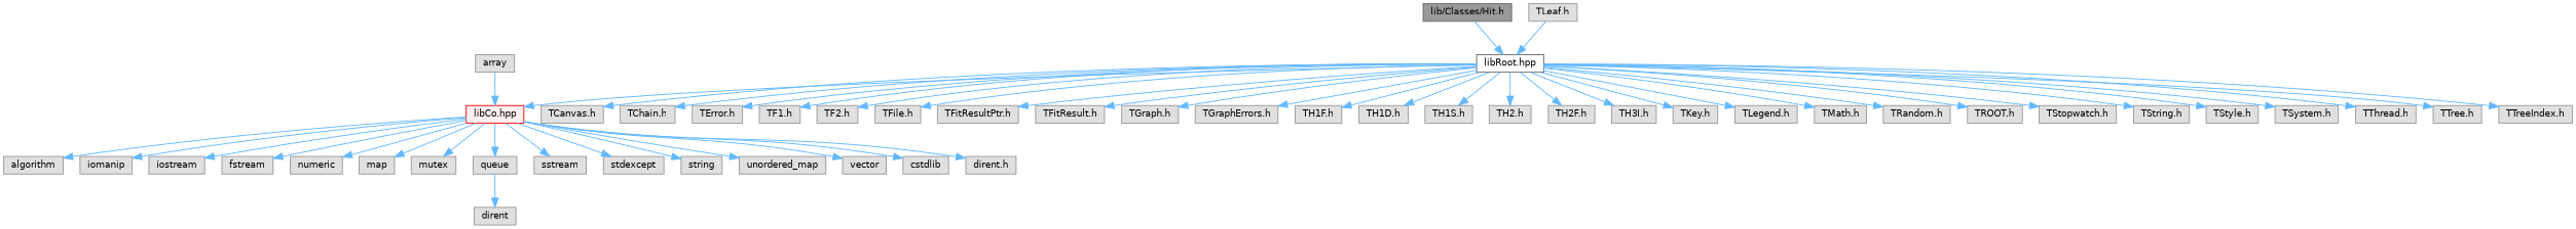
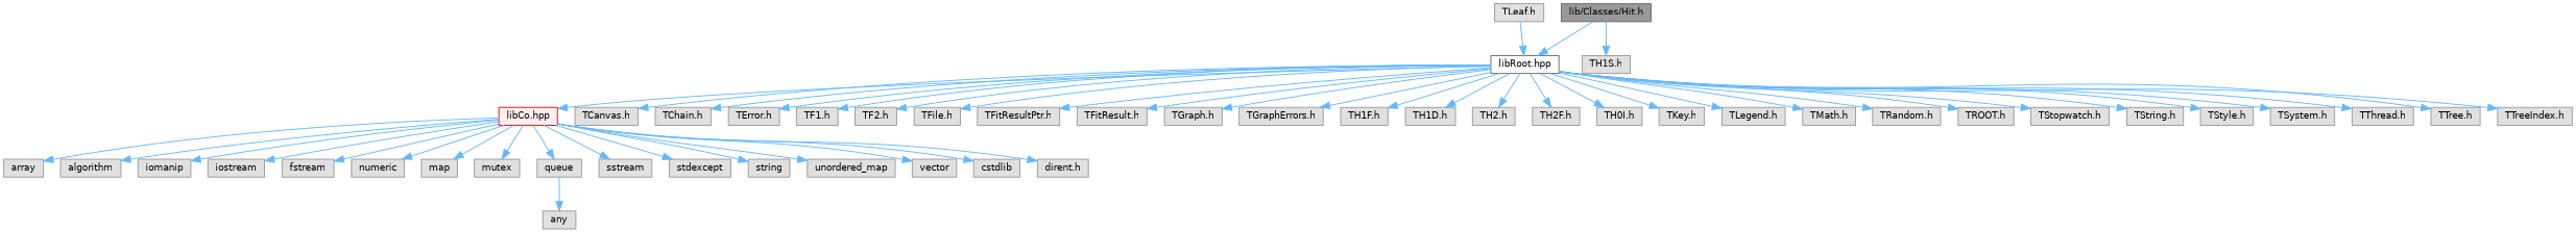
  digraph {
    node [color=grey60 fillcolor="#E0E0E0" fontname=Helvetica fontsize=10 shape=box style=filled]
    edge [color=steelblue1 fontname=Helvetica fontsize=10 labelfontname=Helvetica labelfontsize=10 style=solid]
    n1 [color=gray40 fillcolor=grey60 fontcolor=black height=0.2 label="lib/Classes/Hit.h" width=0.4]
    n2 [color=grey40 fillcolor=white height=0.2 label="libRoot.hpp" width=0.4]
    n3 [color=red fillcolor="#FFF0F0" height=0.2 label="libCo.hpp" width=0.4]
    n4 [height=0.2 label="TCanvas.h" width=0.4]
    n5 [height=0.2 label="TChain.h" width=0.4]
    n6 [height=0.2 label="TError.h" width=0.4]
    n7 [height=0.2 label="TF1.h" width=0.4]
    n8 [height=0.2 label="TF2.h" width=0.4]
    n9 [height=0.2 label="TFile.h" width=0.4]
    n10 [height=0.2 label="TFitResultPtr.h" width=0.4]
    n11 [height=0.2 label="TFitResult.h" width=0.4]
    n12 [height=0.2 label="TGraph.h" width=0.4]
    n13 [height=0.2 label="TGraphErrors.h" width=0.4]
    n14 [height=0.2 label="TH1F.h" width=0.4]
    n15 [height=0.2 label="TH1D.h" width=0.4]
    n16 [height=0.2 label="TH1S.h" width=0.4]
    n17 [height=0.2 label="TH2.h" width=0.4]
    n18 [height=0.2 label="TH2F.h" width=0.4]
-   n19 [height=0.2 label="TH3I.h" width=0.4]
+   n19 [height=0.2 label="TH0I.h" width=0.4]
    n20 [height=0.2 label="TKey.h" width=0.4]
    n21 [height=0.2 label="TLegend.h" width=0.4]
    n22 [height=0.2 label="TMath.h" width=0.4]
    n23 [height=0.2 label="TRandom.h" width=0.4]
    n24 [height=0.2 label="TROOT.h" width=0.4]
    n25 [height=0.2 label="TStopwatch.h" width=0.4]
    n26 [height=0.2 label="TString.h" width=0.4]
    n27 [height=0.2 label="TStyle.h" width=0.4]
    n28 [height=0.2 label="TSystem.h" width=0.4]
    n29 [height=0.2 label="TThread.h" width=0.4]
    n30 [height=0.2 label="TTree.h" width=0.4]
    n31 [height=0.2 label="TTreeIndex.h" width=0.4]
    n32 [height=0.2 label=array width=0.4]
    n33 [height=0.2 label=algorithm width=0.4]
    n34 [height=0.2 label=iomanip width=0.4]
    n35 [height=0.2 label=iostream width=0.4]
    n36 [height=0.2 label=fstream width=0.4]
    n37 [height=0.2 label=numeric width=0.4]
    n38 [height=0.2 label=map width=0.4]
    n39 [height=0.2 label=mutex width=0.4]
    n40 [height=0.2 label=queue width=0.4]
    n41 [height=0.2 label=sstream width=0.4]
    n42 [height=0.2 label=stdexcept width=0.4]
    n43 [height=0.2 label=string width=0.4]
    n44 [height=0.2 label=unordered_map width=0.4]
    n45 [height=0.2 label=vector width=0.4]
    n46 [height=0.2 label=cstdlib width=0.4]
    n47 [height=0.2 label="dirent.h" width=0.4]
    n48 [height=0.2 label="TLeaf.h" width=0.4]
-   n49 [height=0.2 label=dirent width=0.4]
+   n49 [height=0.2 label=any width=0.4]
    n1 -> n2
    n2 -> n3
    n2 -> n4
    n2 -> n5
    n2 -> n6
    n2 -> n7
    n2 -> n8
    n2 -> n9
    n2 -> n10
    n2 -> n11
    n2 -> n12
    n2 -> n13
    n2 -> n14
    n2 -> n15
-   n2 -> n16
+   n1 -> n16
    n2 -> n17
    n2 -> n18
    n2 -> n19
    n2 -> n20
    n2 -> n21
    n2 -> n22
    n2 -> n23
    n2 -> n24
    n2 -> n25
    n2 -> n26
    n2 -> n27
    n2 -> n28
    n2 -> n29
    n2 -> n30
    n2 -> n31
-   n32 -> n3
+   n3 -> n32
    n3 -> n33
    n3 -> n34
    n3 -> n35
    n3 -> n36
    n3 -> n37
    n3 -> n38
    n3 -> n39
    n3 -> n40
    n3 -> n41
    n3 -> n42
    n3 -> n43
    n3 -> n44
    n3 -> n45
    n3 -> n46
    n3 -> n47
    n40 -> n49
    n48 -> n2
  }
